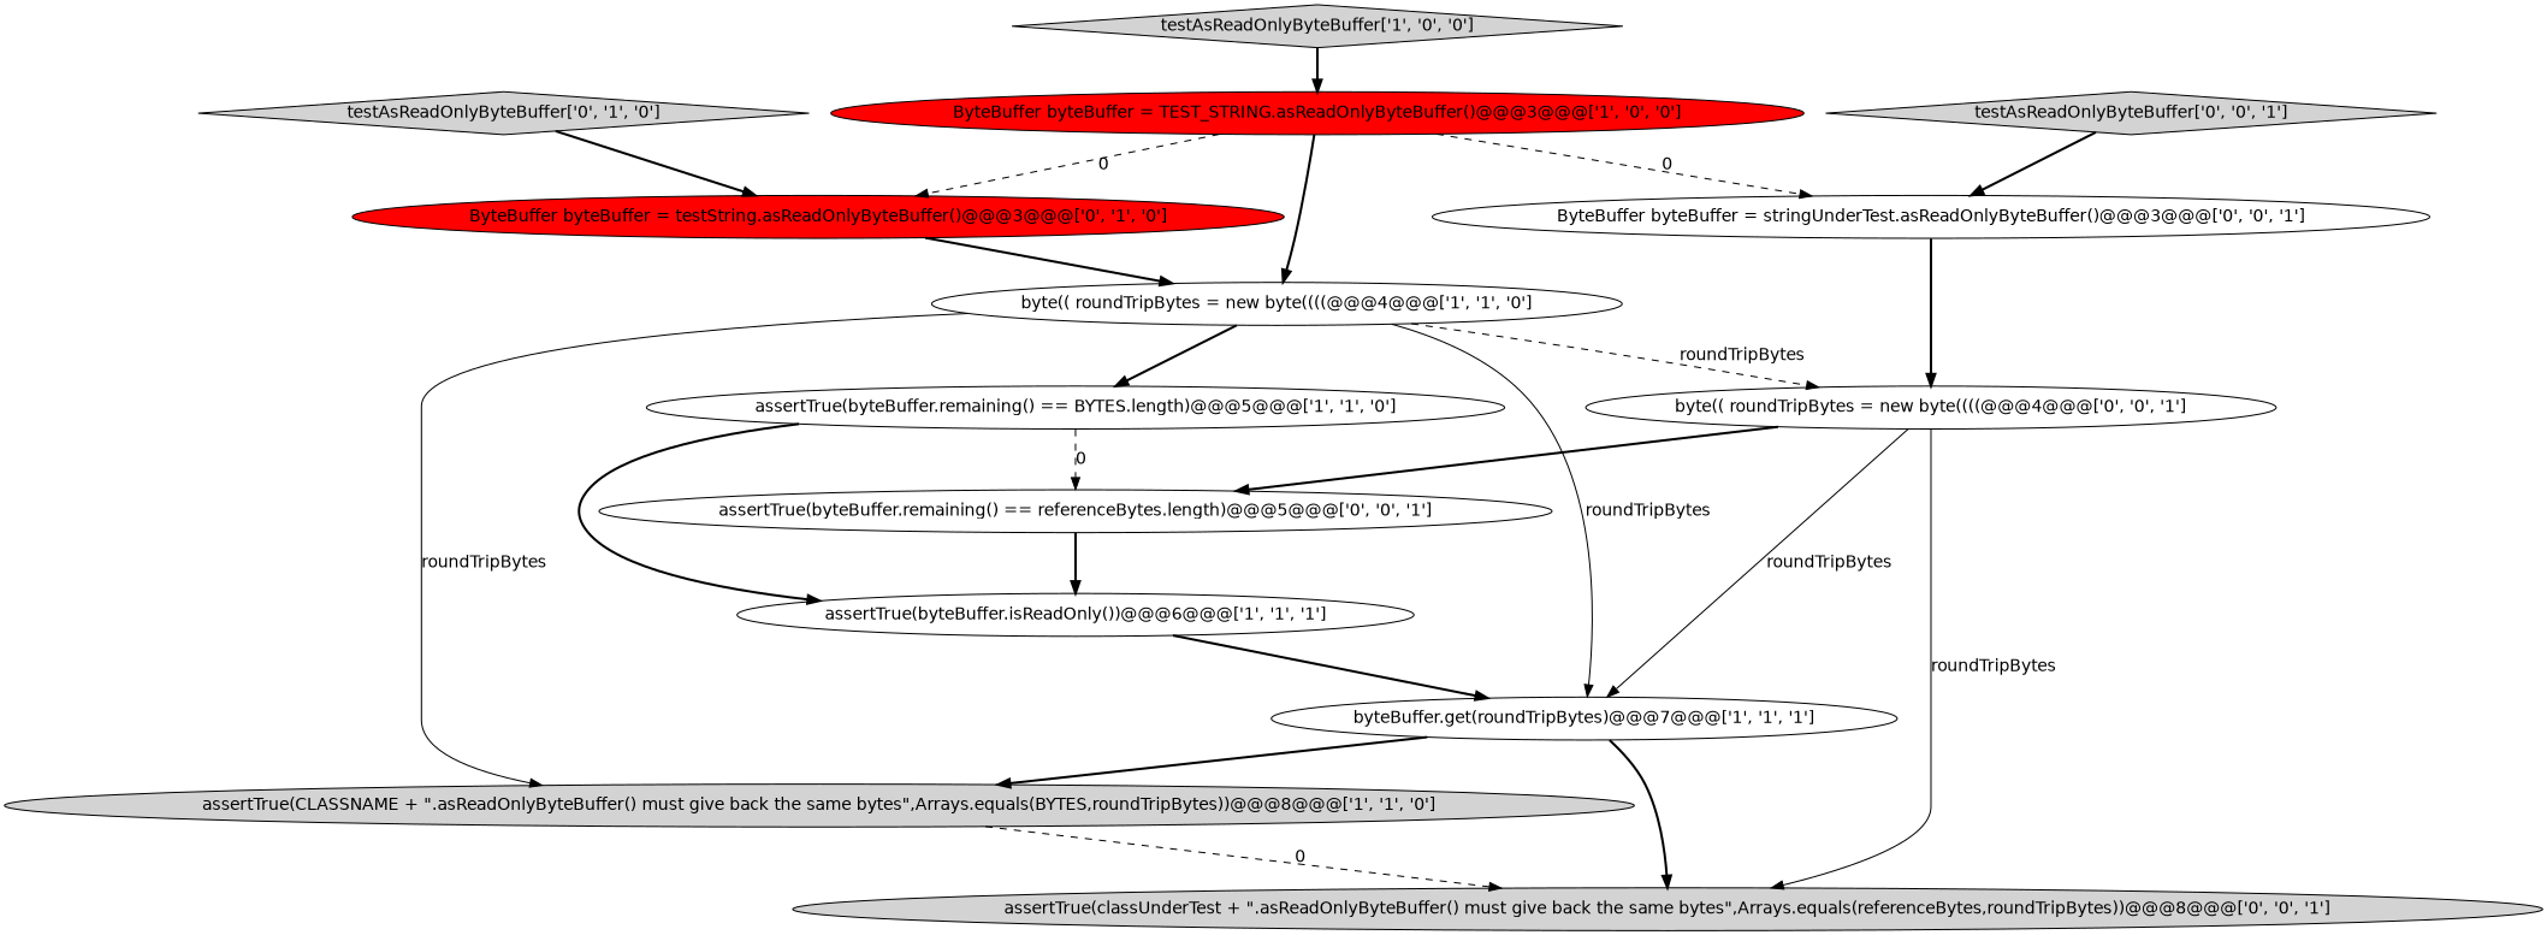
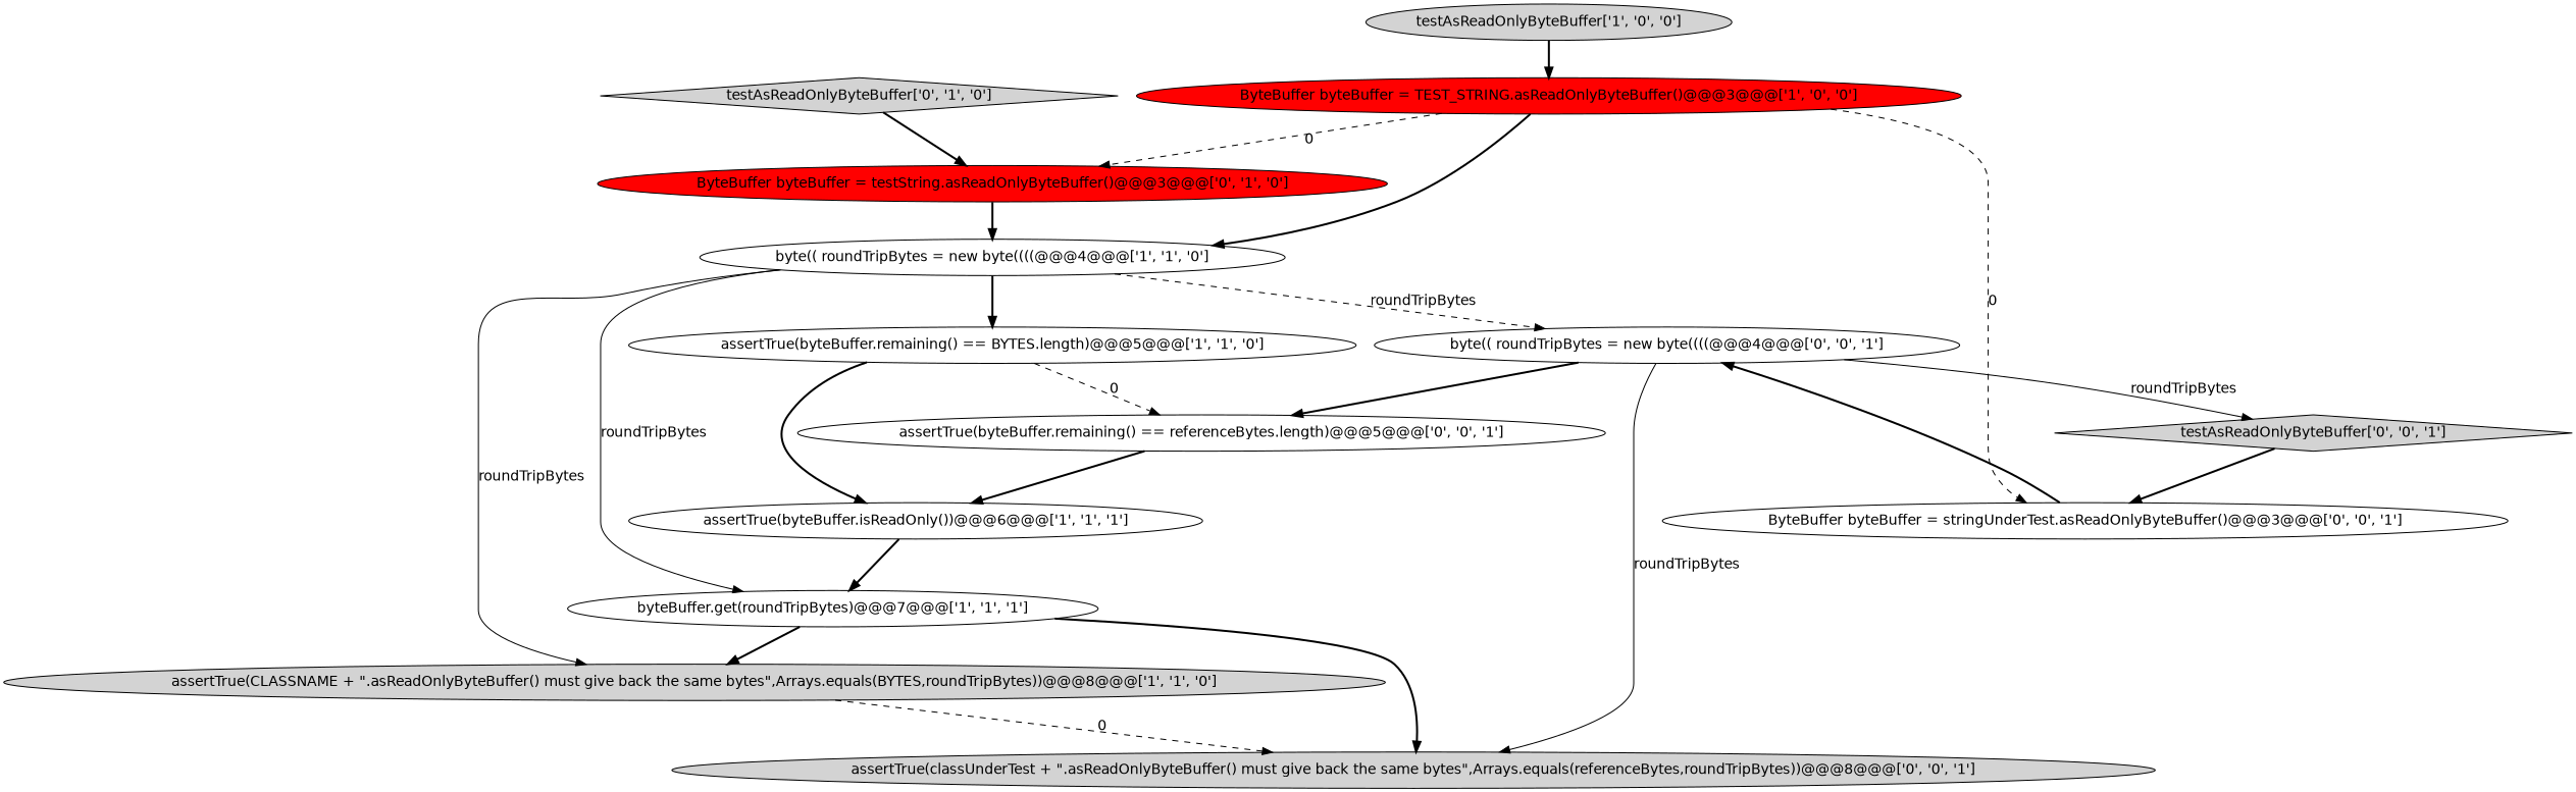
  digraph {
    fontname="DejaVu Sans"
    node [fillcolor=white fontname="DejaVu Sans" shape=ellipse style=filled]
    edge [fontname="DejaVu Sans" style=bold]
    n1 [fillcolor=lightgray label="assertTrue(CLASSNAME + \".asReadOnlyByteBuffer() must give back the same bytes\",Arrays.equals(BYTES,roundTripBytes))@@@8@@@['1', '1', '0']"]
    n2 [fillcolor=lightgray label="assertTrue(classUnderTest + \".asReadOnlyByteBuffer() must give back the same bytes\",Arrays.equals(referenceBytes,roundTripBytes))@@@8@@@['0', '0', '1']"]
    n3 [label="byte(( roundTripBytes = new byte((((@@@4@@@['1', '1', '0']"]
    n4 [label="byteBuffer.get(roundTripBytes)@@@7@@@['1', '1', '1']"]
    n5 [label="byte(( roundTripBytes = new byte((((@@@4@@@['0', '0', '1']"]
    n6 [label="assertTrue(byteBuffer.remaining() == BYTES.length)@@@5@@@['1', '1', '0']"]
    n7 [label="assertTrue(byteBuffer.remaining() == referenceBytes.length)@@@5@@@['0', '0', '1']"]
    n8 [label="assertTrue(byteBuffer.isReadOnly())@@@6@@@['1', '1', '1']"]
    n9 [fillcolor=lightgray label="testAsReadOnlyByteBuffer['0', '1', '0']" shape=diamond]
    n10 [fillcolor=red label="ByteBuffer byteBuffer = testString.asReadOnlyByteBuffer()@@@3@@@['0', '1', '0']"]
-   n11 [fillcolor=lightgray label="testAsReadOnlyByteBuffer['1', '0', '0']" shape=diamond]
+   n11 [fillcolor=lightgray label="testAsReadOnlyByteBuffer['1', '0', '0']"]
    n12 [fillcolor=red label="ByteBuffer byteBuffer = TEST_STRING.asReadOnlyByteBuffer()@@@3@@@['1', '0', '0']"]
    n13 [label="ByteBuffer byteBuffer = stringUnderTest.asReadOnlyByteBuffer()@@@3@@@['0', '0', '1']"]
    n14 [fillcolor=lightgray label="testAsReadOnlyByteBuffer['0', '0', '1']" shape=diamond]
    n1 -> n2 [label=0 style=dashed]
    n3 -> n1 [label=roundTripBytes style=solid]
    n3 -> n4 [label=roundTripBytes style=solid]
    n3 -> n5 [label=roundTripBytes style=dashed]
    n3 -> n6
    n4 -> n1
    n4 -> n2
    n5 -> n2 [label=roundTripBytes style=solid]
-   n5 -> n4 [label=roundTripBytes style=solid]
+   n5 -> n14 [label=roundTripBytes style=solid]
    n5 -> n7
    n6 -> n7 [label=0 style=dashed]
    n6 -> n8
    n7 -> n8
    n8 -> n4
    n9 -> n10
    n10 -> n3
    n11 -> n12
    n12 -> n3
    n12 -> n10 [label=0 style=dashed]
    n12 -> n13 [label=0 style=dashed]
    n13 -> n5
    n14 -> n13
  }
